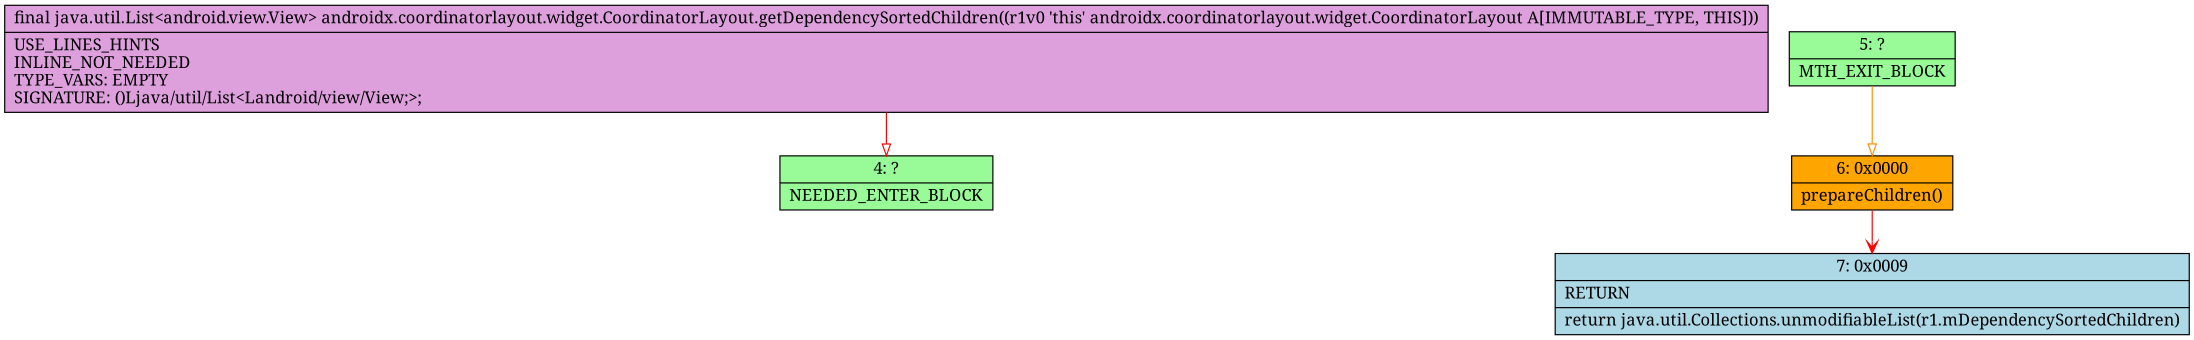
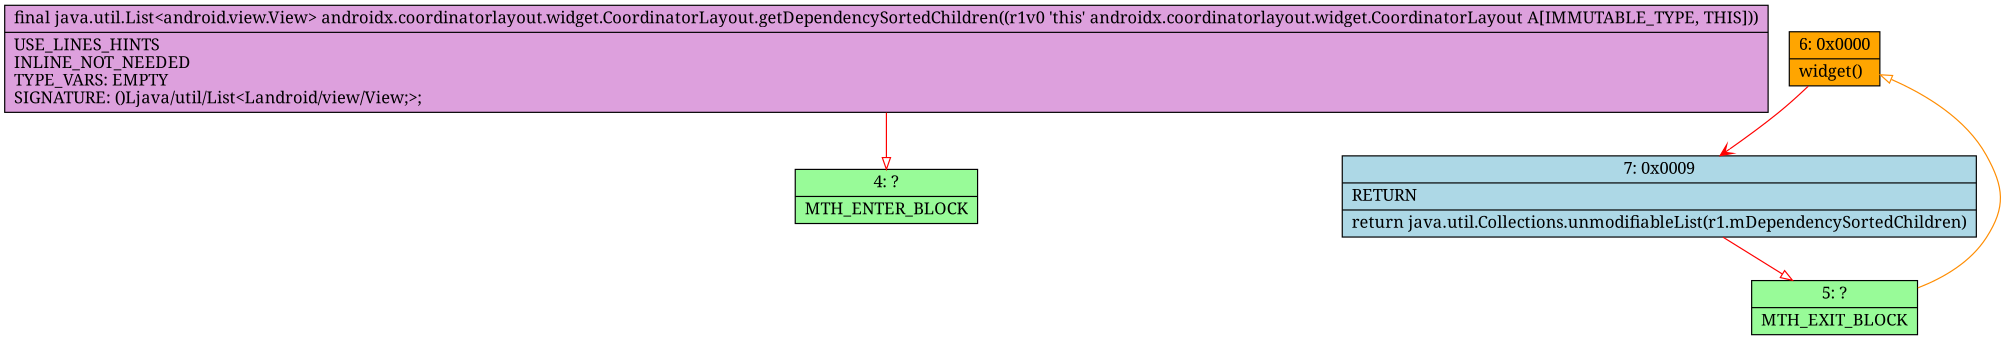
  digraph {
    fontname="Noto Serif"
    node [fillcolor=palegreen fontname="Noto Serif" shape=record style=filled]
    edge [arrowhead=onormal color=red fontname="Noto Serif"]
-   n1 [label="{4\:\ ?|NEEDED_ENTER_BLOCK\l}"]
-   n2 [fillcolor=orange label="{6\:\ 0x0000|prepareChildren()\l}"]
+   n1 [label="{4\:\ ?|MTH_ENTER_BLOCK\l}"]
+   n2 [fillcolor=orange label="{6\:\ 0x0000|widget()\l}"]
    n3 [fillcolor=lightblue label="{7\:\ 0x0009|RETURN\l|return java.util.Collections.unmodifiableList(r1.mDependencySortedChildren)\l}"]
    n4 [label="{5\:\ ?|MTH_EXIT_BLOCK\l}"]
    n5 [fillcolor=plum label="{final java.util.List\<android.view.View\> androidx.coordinatorlayout.widget.CoordinatorLayout.getDependencySortedChildren((r1v0 'this' androidx.coordinatorlayout.widget.CoordinatorLayout A[IMMUTABLE_TYPE, THIS]))  | USE_LINES_HINTS\lINLINE_NOT_NEEDED\lTYPE_VARS: EMPTY\lSIGNATURE: ()Ljava\/util\/List\<Landroid\/view\/View;\>;\l}"]
    n2 -> n3 [arrowhead=vee]
+   n3 -> n4
    n4 -> n2 [color=darkorange]
    n5 -> n1
  }
